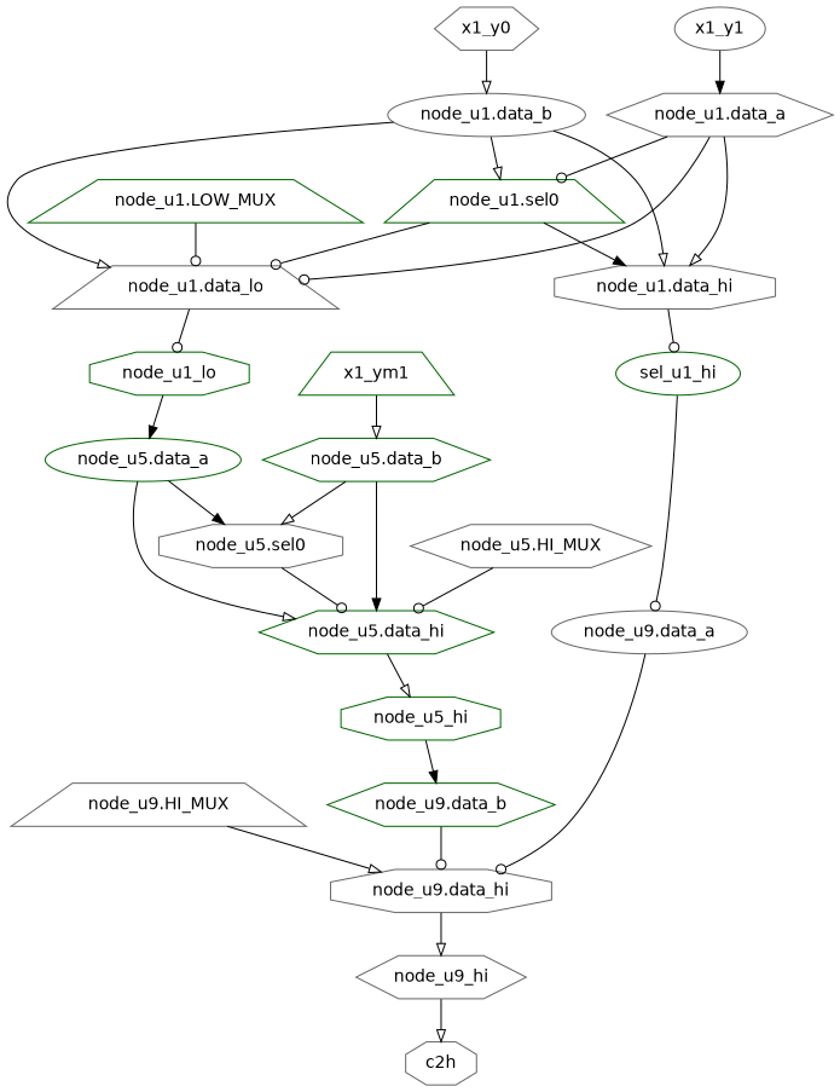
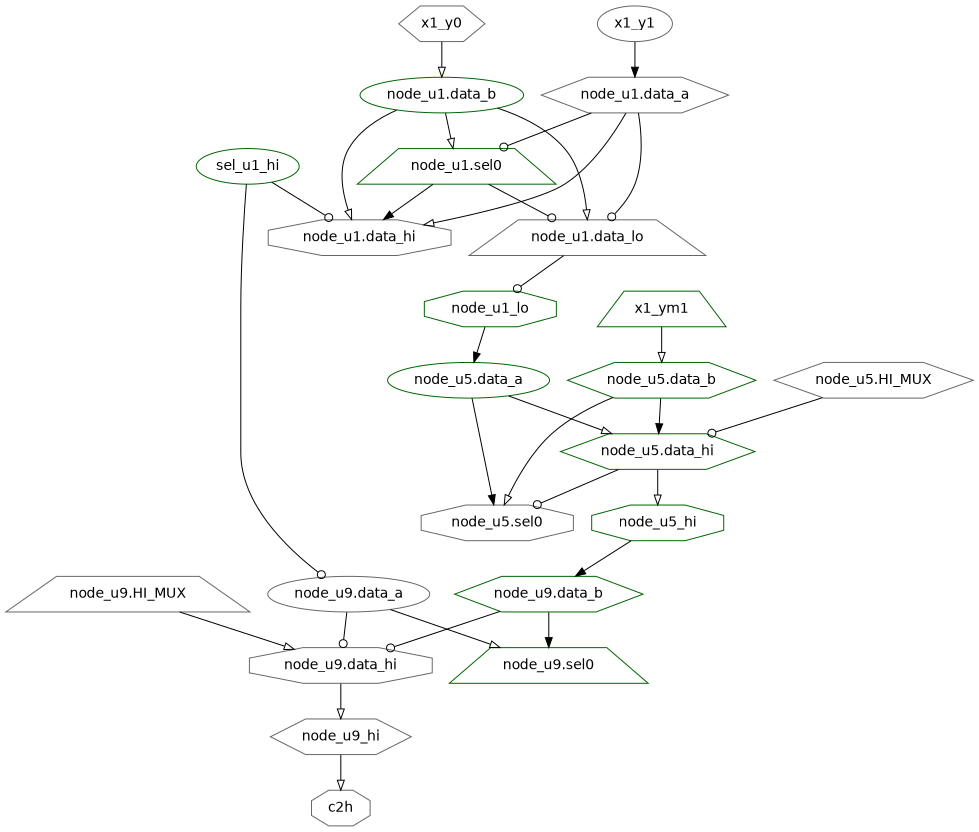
  strict digraph {
    fontname="DejaVu Sans"
    node [color=darkgreen complexity=8 fontname="DejaVu Sans" importance=1.33536582429 rank=0.166920728037 shape=hexagon]
    edge [arrowhead=onormal fontname="DejaVu Sans"]
    x1_ym1 [importance=1.34553892631 rank=0.168192365789 shape=trapezium]
    "node_u5.data_b" [importance=1.34134617796 rank=0.167668272245]
    "node_u5.data_hi" [complexity=5 importance=0.2198617642 rank=0.04397235284]
    "node_u5.sel0" [color=gray40 complexity=6 importance=0.667528393851 rank=0.111254732309 shape=octagon]
    node_u5_hi [complexity=5 importance=0.209711530079 rank=0.0419423060158 shape=octagon]
    "node_u9.HI_MUX" [color=gray40 complexity=4 importance=0.0623469505909 rank=0.0155867376477 shape=trapezium]
    "node_u9.data_hi" [color=gray40 complexity=2 importance=0.0290771011215 rank=0.0145385505608 shape=octagon]
    node_u9_hi [color=gray40 complexity=2 importance=0.0184502598506 rank=0.00922512992529]
    c2h [color=gray40 complexity=0 importance=0.00894468120601 rank=0.0 shape=octagon]
    "node_u9.data_b" [complexity=5 importance=0.200444426643 rank=0.0400888853285]
+   "node_u9.sel0" [complexity=3 importance=0.0958091063917 rank=0.0319363687972 shape=trapezium]
    "node_u1.data_lo" [color=gray40 importance=1.36250548163 rank=0.170313185204 shape=trapezium]
    node_u1_lo [importance=1.35280947976 rank=0.169101184969 shape=octagon]
    "node_u5.data_a" [importance=1.34376924216 rank=0.16797115527 shape=ellipse]
    "node_u1.data_hi" [color=gray40 complexity=5 importance=0.21906690671 rank=0.043813381342 shape=octagon]
    n16 [complexity=5 importance=0.209370904836 label=sel_u1_hi rank=0.0418741809673 shape=ellipse]
    "node_u9.data_a" [color=gray40 complexity=5 importance=0.200330667242 rank=0.0400661334483 shape=ellipse]
    "node_u1.sel0" [complexity=6 importance=0.664538217018 rank=0.110756369503 shape=trapezium]
-   "node_u1.data_b" [color=gray40 shape=ellipse]
+   "node_u1.data_b" [shape=ellipse]
    x1_y0 [color=gray40 importance=1.33955857264 rank=0.16744482158]
    x1_y1 [color=gray40 importance=1.33955857264 rank=0.16744482158 shape=ellipse]
    "node_u1.data_a" [color=gray40]
-   "node_u1.LOW_MUX" [complexity=10 importance=2.72920371161 rank=0.272920371161 shape=trapezium]
    "node_u5.HI_MUX" [color=gray40 complexity=7 importance=0.443916276748 rank=0.063416610964]
    x1_ym1 -> "node_u5.data_b"
    "node_u5.data_b" -> "node_u5.data_hi" [arrowhead=normal]
    "node_u5.data_b" -> "node_u5.sel0"
    "node_u5.data_hi" -> node_u5_hi
-   "node_u5.sel0" -> "node_u5.data_hi" [arrowhead=odot]
+   "node_u5.data_hi" -> "node_u5.sel0" [arrowhead=odot]
    node_u5_hi -> "node_u9.data_b" [arrowhead=normal]
    "node_u9.HI_MUX" -> "node_u9.data_hi"
    "node_u9.data_hi" -> node_u9_hi
    node_u9_hi -> c2h
    "node_u9.data_b" -> "node_u9.data_hi" [arrowhead=odot]
+   "node_u9.data_b" -> "node_u9.sel0" [arrowhead=normal]
    "node_u1.data_lo" -> node_u1_lo [arrowhead=odot]
    node_u1_lo -> "node_u5.data_a" [arrowhead=normal]
    "node_u5.data_a" -> "node_u5.data_hi"
    "node_u5.data_a" -> "node_u5.sel0" [arrowhead=normal]
-   "node_u1.data_hi" -> n16 [arrowhead=odot]
+   n16 -> "node_u1.data_hi" [arrowhead=odot]
    n16 -> "node_u9.data_a" [arrowhead=odot]
    "node_u9.data_a" -> "node_u9.data_hi" [arrowhead=odot]
+   "node_u9.data_a" -> "node_u9.sel0"
    "node_u1.sel0" -> "node_u1.data_lo" [arrowhead=odot]
    "node_u1.sel0" -> "node_u1.data_hi" [arrowhead=normal]
    "node_u1.data_b" -> "node_u1.data_lo"
    "node_u1.data_b" -> "node_u1.data_hi"
    "node_u1.data_b" -> "node_u1.sel0"
    x1_y0 -> "node_u1.data_b"
    x1_y1 -> "node_u1.data_a" [arrowhead=normal]
    "node_u1.data_a" -> "node_u1.data_lo" [arrowhead=odot]
    "node_u1.data_a" -> "node_u1.data_hi"
    "node_u1.data_a" -> "node_u1.sel0" [arrowhead=odot]
-   "node_u1.LOW_MUX" -> "node_u1.data_lo" [arrowhead=odot]
    "node_u5.HI_MUX" -> "node_u5.data_hi" [arrowhead=odot]
  }
